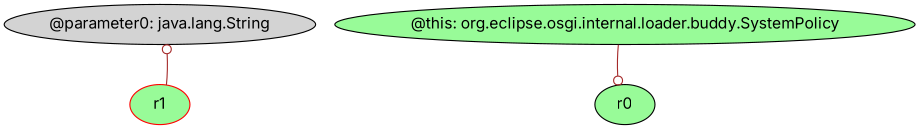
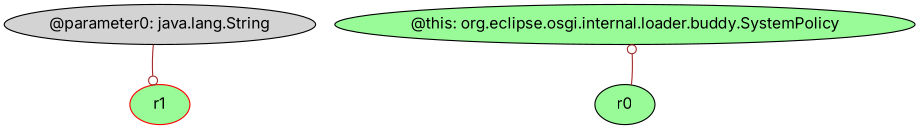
  digraph {
    fontname=Inter
    node [color=black fillcolor=palegreen fontname=Inter style=filled]
    edge [arrowhead=odot color=brown fontname=Inter]
    n1 [fillcolor=lightgrey label="@parameter0: java.lang.String"]
    n2 [color=red label=r1]
    n3 [label="@this: org.eclipse.osgi.internal.loader.buddy.SystemPolicy"]
    n4 [label=r0]
-   n2 -> n1
-   n3 -> n4
+   n1 -> n2
+   n4 -> n3
  }
